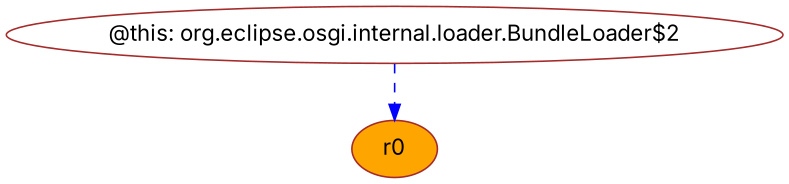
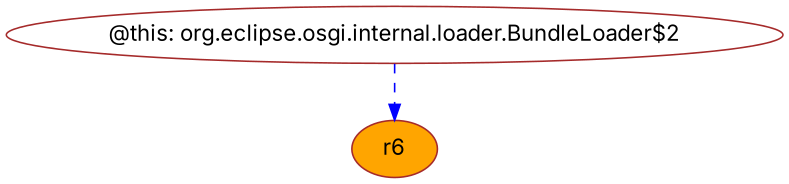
  digraph {
    fontname=Inter
    node [style=filled color=brown fontname=Inter]
    n1 [label="@this: org.eclipse.osgi.internal.loader.BundleLoader$2" fillcolor=white]
-   n2 [label=r0 fillcolor=orange]
+   n2 [label=r6 fillcolor=orange]
    n1 -> n2 [color=blue style=dashed fontname=Inter]
  }
